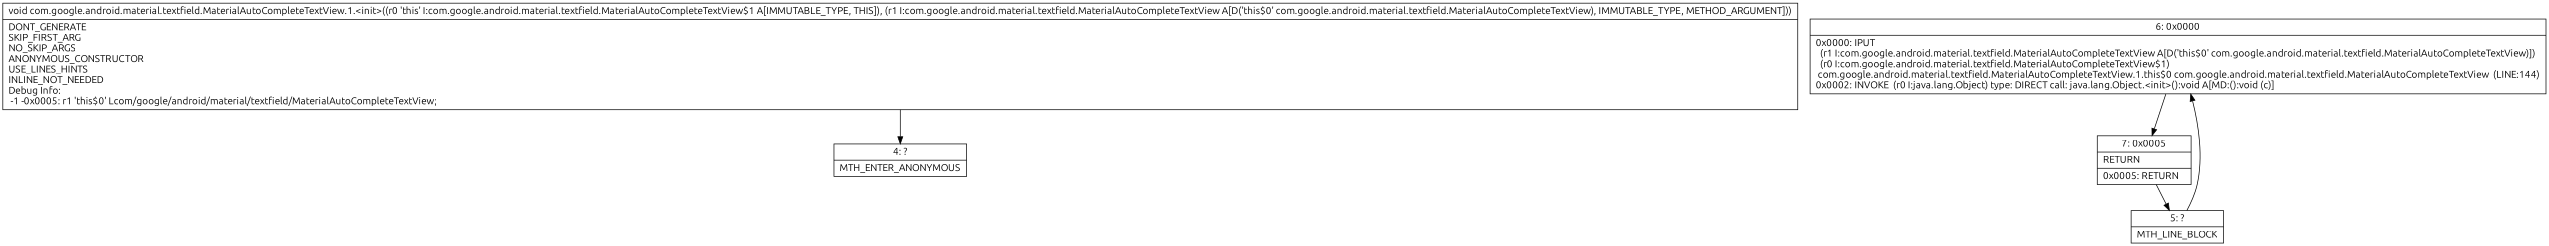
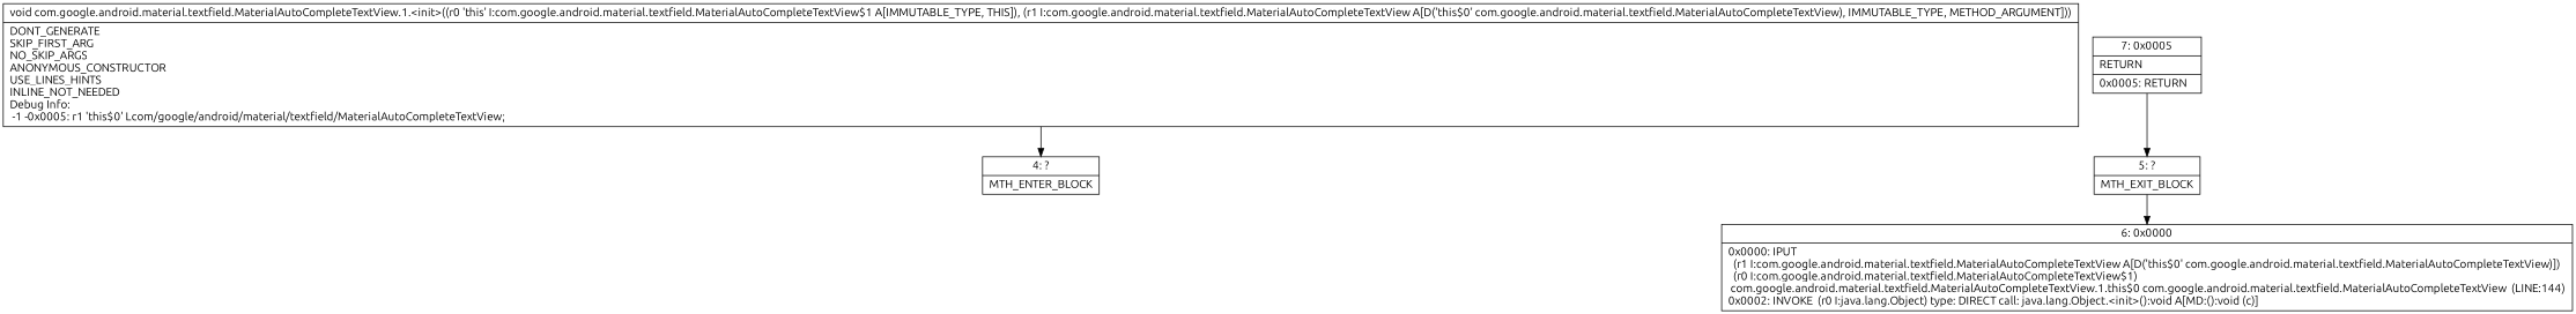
  digraph {
    fontname=Ubuntu
    node [fontname=Ubuntu shape=record]
    edge [fontname=Ubuntu]
-   n1 [label="{4\:\ ?|MTH_ENTER_ANONYMOUS\l}"]
+   n1 [label="{4\:\ ?|MTH_ENTER_BLOCK\l}"]
    n2 [label="{6\:\ 0x0000|0x0000: IPUT  \l  (r1 I:com.google.android.material.textfield.MaterialAutoCompleteTextView A[D('this$0' com.google.android.material.textfield.MaterialAutoCompleteTextView)])\l  (r0 I:com.google.android.material.textfield.MaterialAutoCompleteTextView$1)\l com.google.android.material.textfield.MaterialAutoCompleteTextView.1.this$0 com.google.android.material.textfield.MaterialAutoCompleteTextView  (LINE:144)\l0x0002: INVOKE  (r0 I:java.lang.Object) type: DIRECT call: java.lang.Object.\<init\>():void A[MD:():void (c)]\l}"]
    n3 [label="{7\:\ 0x0005|RETURN\l|0x0005: RETURN   \l}"]
-   n4 [label="{5\:\ ?|MTH_LINE_BLOCK\l}"]
+   n4 [label="{5\:\ ?|MTH_EXIT_BLOCK\l}"]
    n5 [label="{void com.google.android.material.textfield.MaterialAutoCompleteTextView.1.\<init\>((r0 'this' I:com.google.android.material.textfield.MaterialAutoCompleteTextView$1 A[IMMUTABLE_TYPE, THIS]), (r1 I:com.google.android.material.textfield.MaterialAutoCompleteTextView A[D('this$0' com.google.android.material.textfield.MaterialAutoCompleteTextView), IMMUTABLE_TYPE, METHOD_ARGUMENT]))  | DONT_GENERATE\lSKIP_FIRST_ARG\lNO_SKIP_ARGS\lANONYMOUS_CONSTRUCTOR\lUSE_LINES_HINTS\lINLINE_NOT_NEEDED\lDebug Info:\l  \-1 \-0x0005: r1 'this$0' Lcom\/google\/android\/material\/textfield\/MaterialAutoCompleteTextView;\l}"]
-   n2 -> n3
    n3 -> n4
    n4 -> n2
    n5 -> n1
  }
